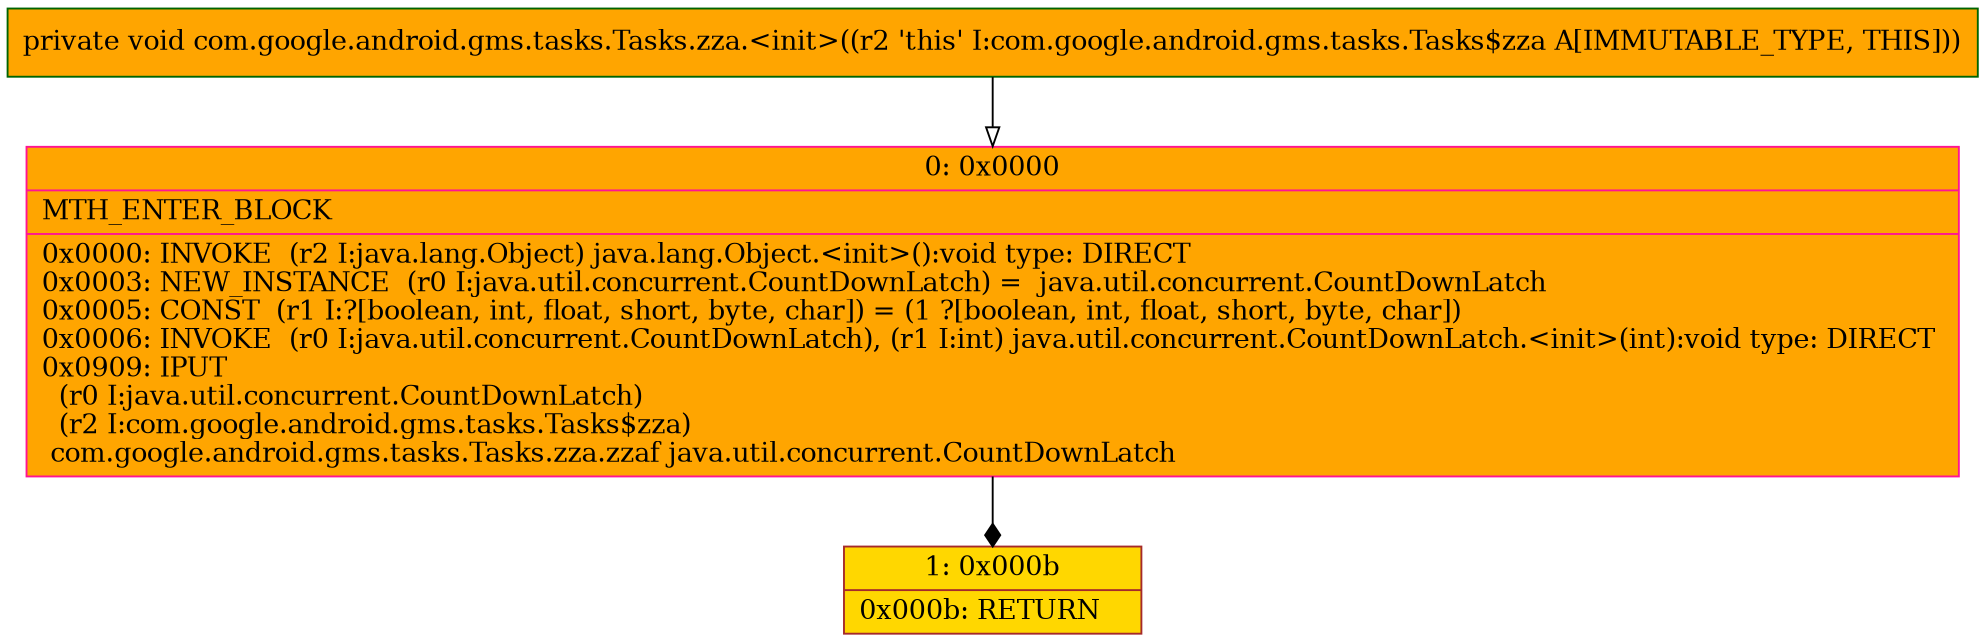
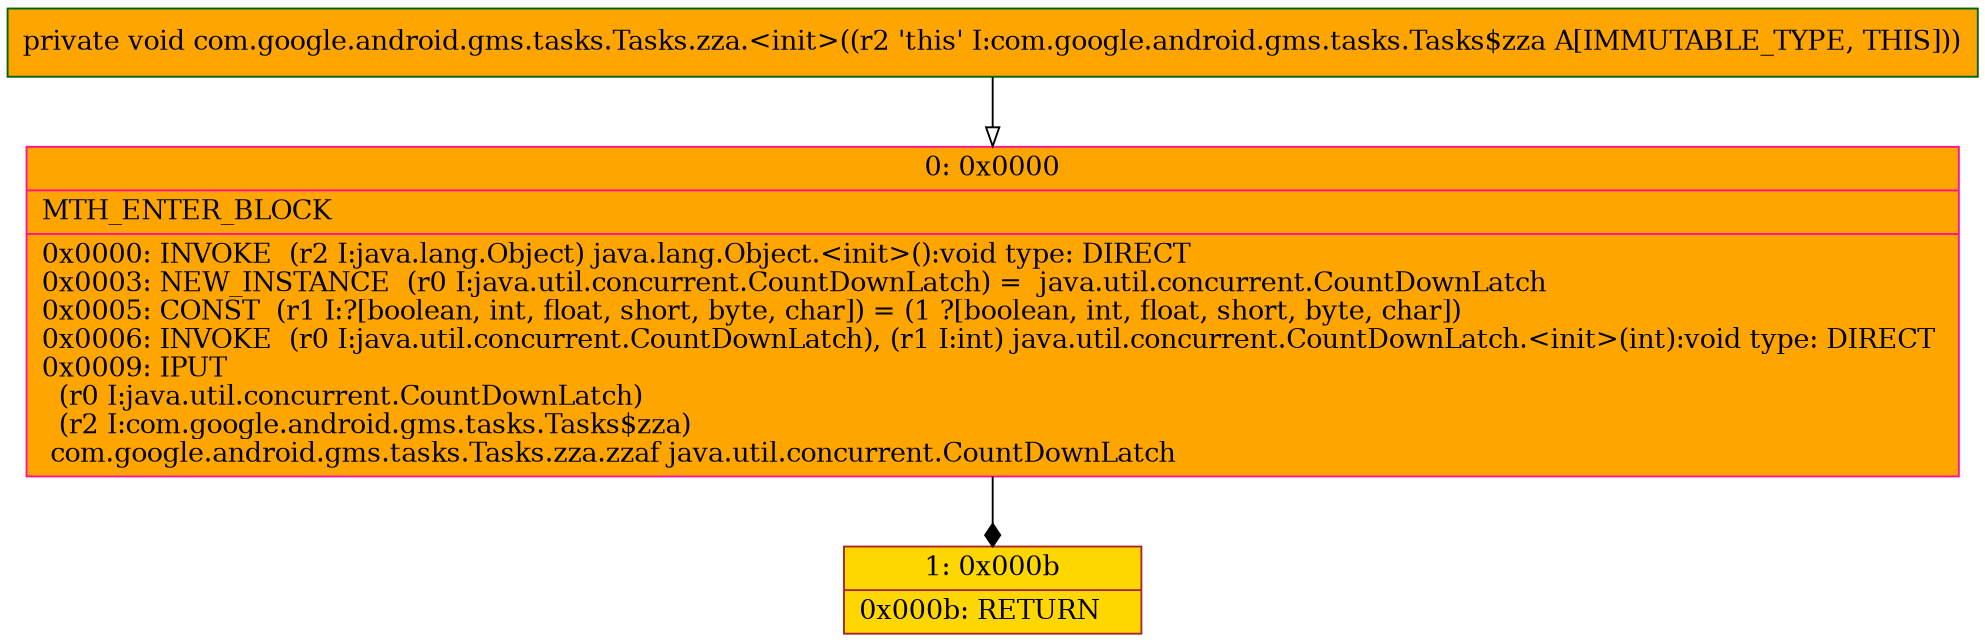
  digraph {
    node [shape=record style=filled fillcolor=orange]
-   n1 [label="{0\:\ 0x0000|MTH_ENTER_BLOCK\l|0x0000: INVOKE  (r2 I:java.lang.Object) java.lang.Object.\<init\>():void type: DIRECT \l0x0003: NEW_INSTANCE  (r0 I:java.util.concurrent.CountDownLatch) =  java.util.concurrent.CountDownLatch \l0x0005: CONST  (r1 I:?[boolean, int, float, short, byte, char]) = (1 ?[boolean, int, float, short, byte, char]) \l0x0006: INVOKE  (r0 I:java.util.concurrent.CountDownLatch), (r1 I:int) java.util.concurrent.CountDownLatch.\<init\>(int):void type: DIRECT \l0x0909: IPUT  \l  (r0 I:java.util.concurrent.CountDownLatch)\l  (r2 I:com.google.android.gms.tasks.Tasks$zza)\l com.google.android.gms.tasks.Tasks.zza.zzaf java.util.concurrent.CountDownLatch \l}" color=deeppink]
+   n1 [label="{0\:\ 0x0000|MTH_ENTER_BLOCK\l|0x0000: INVOKE  (r2 I:java.lang.Object) java.lang.Object.\<init\>():void type: DIRECT \l0x0003: NEW_INSTANCE  (r0 I:java.util.concurrent.CountDownLatch) =  java.util.concurrent.CountDownLatch \l0x0005: CONST  (r1 I:?[boolean, int, float, short, byte, char]) = (1 ?[boolean, int, float, short, byte, char]) \l0x0006: INVOKE  (r0 I:java.util.concurrent.CountDownLatch), (r1 I:int) java.util.concurrent.CountDownLatch.\<init\>(int):void type: DIRECT \l0x0009: IPUT  \l  (r0 I:java.util.concurrent.CountDownLatch)\l  (r2 I:com.google.android.gms.tasks.Tasks$zza)\l com.google.android.gms.tasks.Tasks.zza.zzaf java.util.concurrent.CountDownLatch \l}" color=deeppink]
    n2 [label="{1\:\ 0x000b|0x000b: RETURN   \l}" fillcolor=gold color=brown]
    n3 [label="{private void com.google.android.gms.tasks.Tasks.zza.\<init\>((r2 'this' I:com.google.android.gms.tasks.Tasks$zza A[IMMUTABLE_TYPE, THIS])) }" color=darkgreen]
    n1 -> n2 [arrowhead=diamond]
    n3 -> n1 [arrowhead=onormal]
  }
